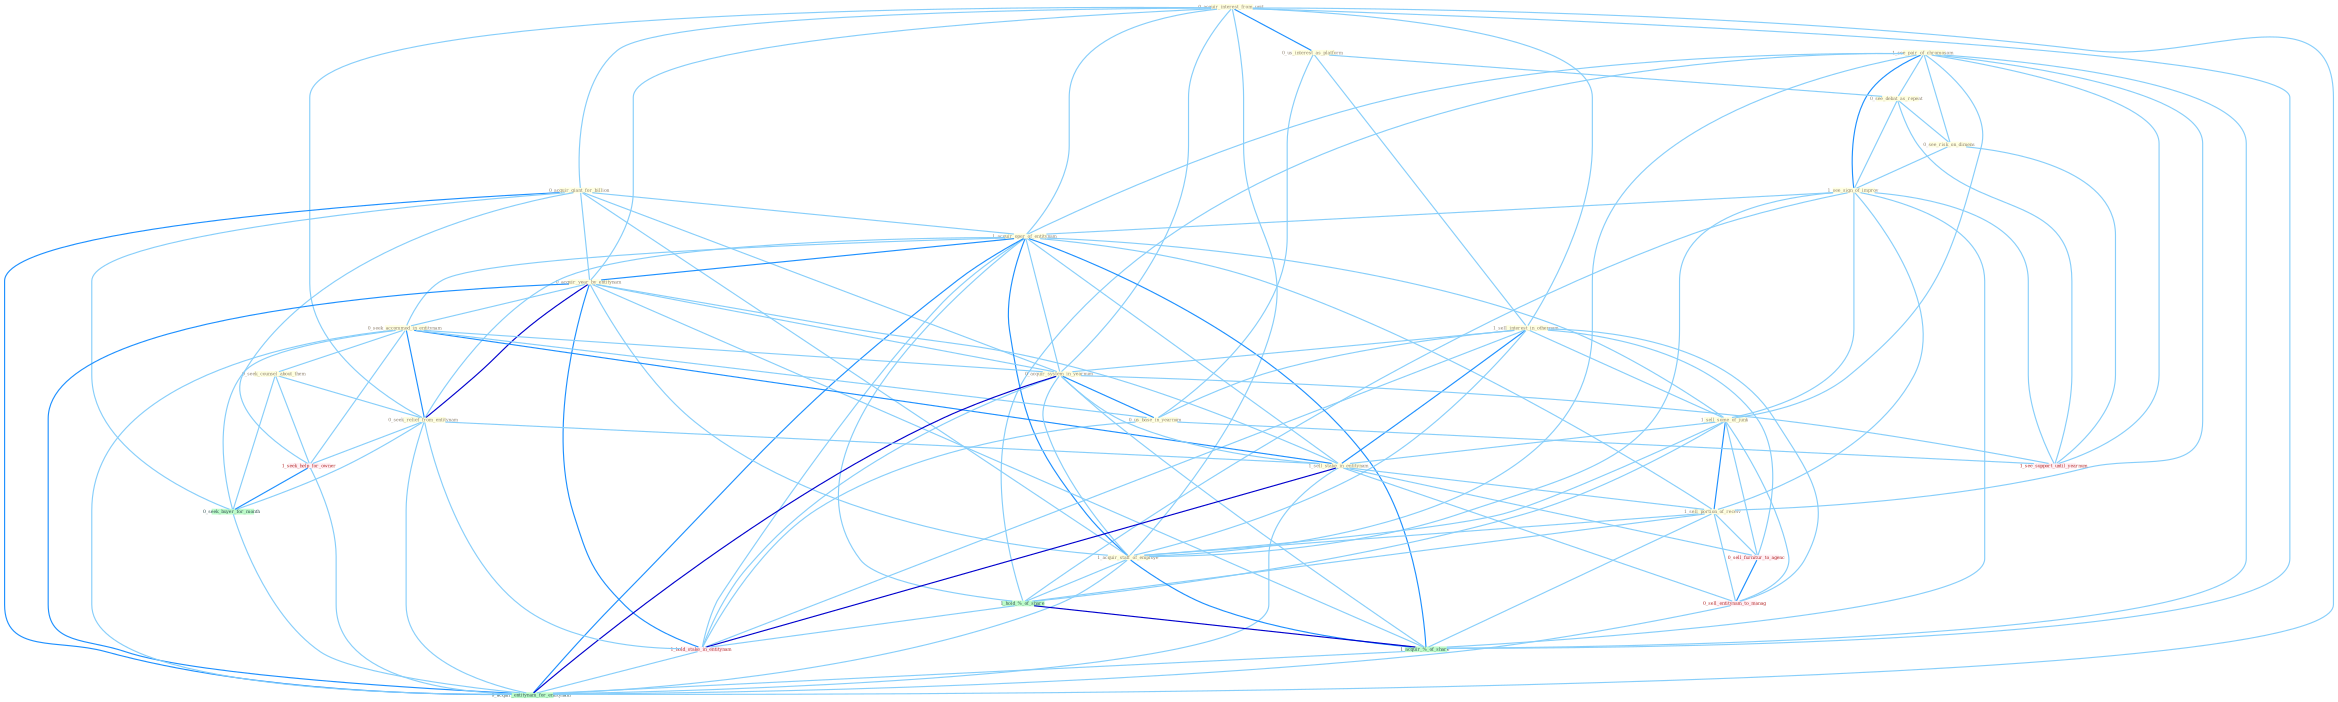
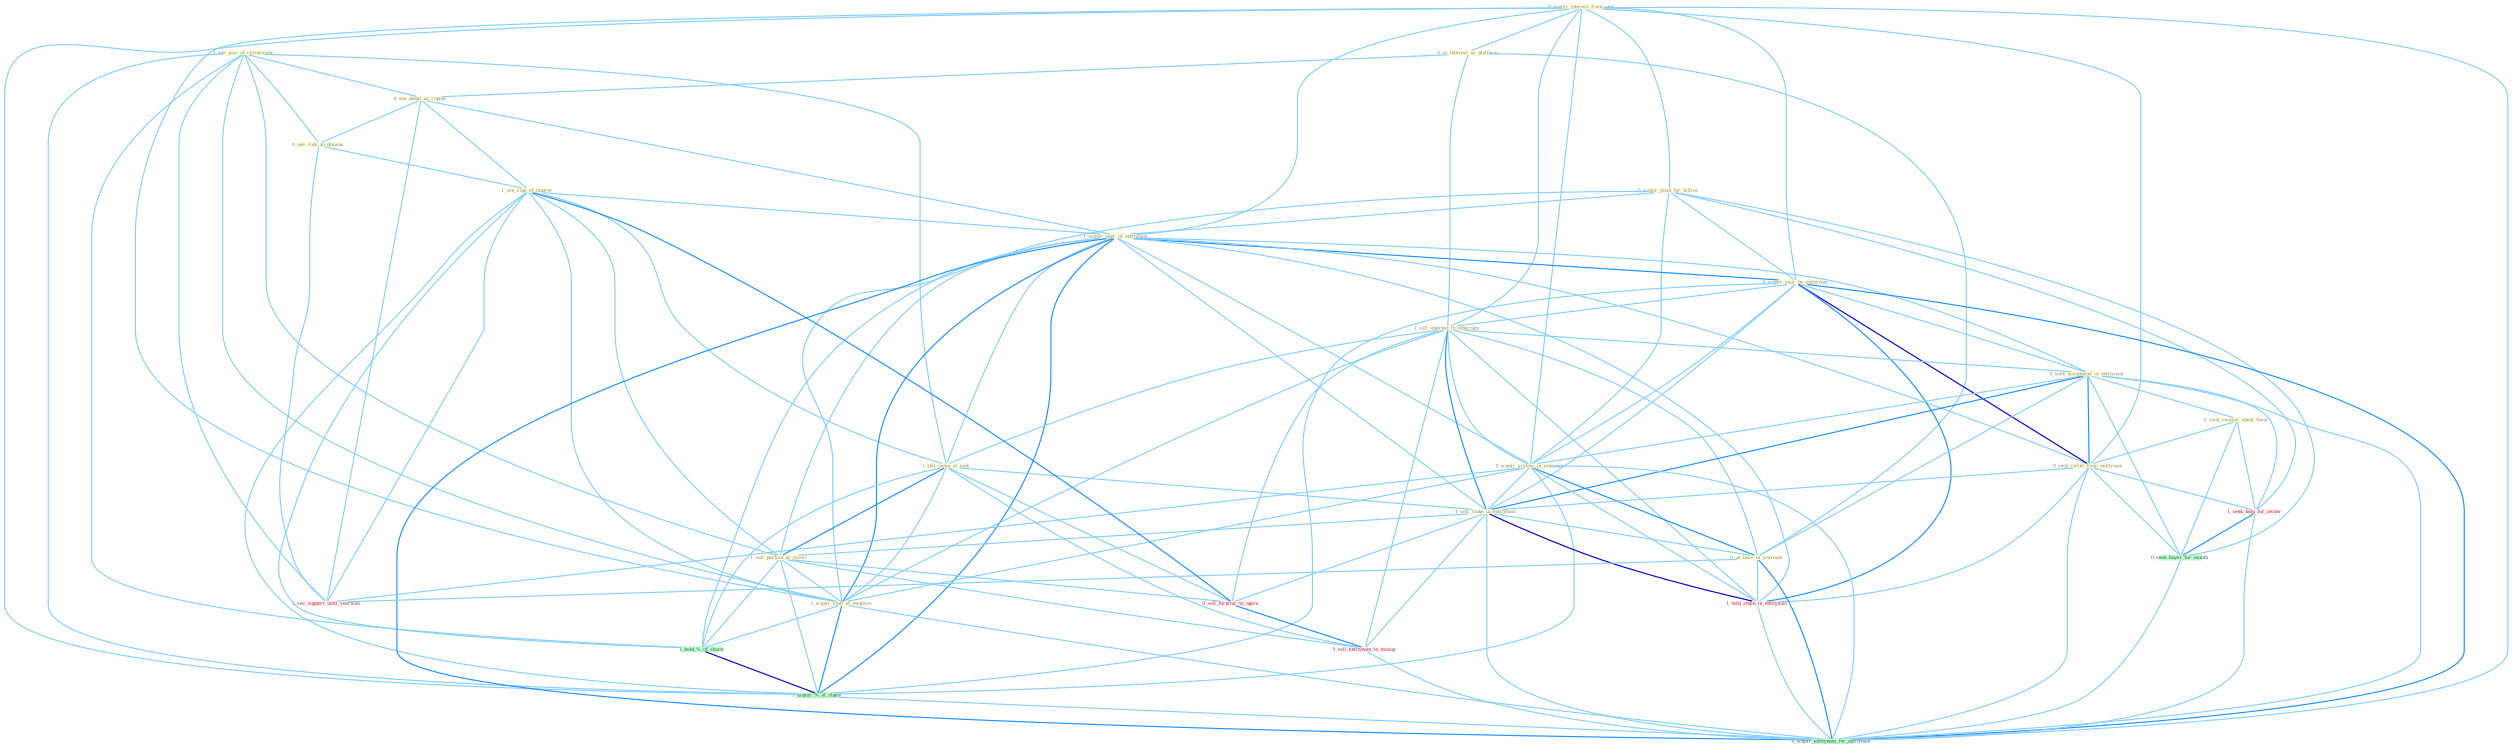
  graph {
    node [color="#ffffe0" fixedsize=true fontcolor="#8b7d6b" fontsize=4 shape=polygon style=filled]
    edge [color="#87cefa" w=1]
    "1_see_pair_of_chromosom " [height=.06 width=.5]
    "0_acquir_interest_from_unit " [height=.06 width=.5]
    "0_us_interest_as_platform " [height=.06 width=.5]
    "0_see_debat_as_repeat " [height=.06 width=.5]
    "0_acquir_giant_for_billion " [height=.06 width=.5]
    "0_see_risk_on_dimens " [height=.06 width=.5]
    "1_see_sign_of_improv " [height=.06 width=.5]
    "1_acquir_oper_of_entitynam " [height=.06 width=.5]
    "0_acquir_year_by_entitynam " [height=.06 width=.5]
    "1_sell_interest_in_othernum " [height=.06 width=.5]
    "0_seek_accommod_in_entitynam " [height=.06 width=.5]
    "0_seek_counsel_about_them " [height=.06 width=.5]
    "0_acquir_system_in_yearnum " [height=.06 width=.5]
    "1_sell_some_of_junk " [height=.06 width=.5]
    "0_seek_relief_from_entitynam " [height=.06 width=.5]
    "1_sell_stake_in_entitynam " [height=.06 width=.5]
    "1_sell_portion_of_receiv " [height=.06 width=.5]
    "1_acquir_staff_of_employe " [height=.06 width=.5]
    "0_us_base_in_yearnum " [height=.06 width=.5]
    "1_hold_stake_in_entitynam " [color="#fff0f5" fontcolor="#b22222" height=.06 width=.5]
    "1_seek_help_for_owner " [color="#fff0f5" fontcolor="#b22222" height=.06 width=.5]
    "1_see_support_until_yearnum " [color="#fff0f5" fontcolor="#b22222" height=.06 width=.5]
    "0_sell_furnitur_to_agenc " [color="#fff0f5" fontcolor="#b22222" height=.06 width=.5]
    "0_sell_entitynam_to_manag " [color="#fff0f5" fontcolor="#b22222" height=.06 width=.5]
    "1_hold_%_of_share " [color="#BDFCC9" fontcolor="#2f4f4f" height=.06 width=.5]
    "1_acquir_%_of_share " [color="#BDFCC9" fontcolor="#2f4f4f" height=.06 width=.5]
    "0_acquir_entitynam_for_entitynam " [color="#BDFCC9" fontcolor="#2f4f4f" height=.06 width=.5]
    "0_seek_buyer_for_month " [color="#BDFCC9" fontcolor="#2f4f4f" height=.06 width=.5]
    subgraph sub_1 {
      "1_see_pair_of_chromosom "
      "0_acquir_interest_from_unit "
      "0_us_interest_as_platform "
      "0_see_debat_as_repeat "
      "0_acquir_giant_for_billion "
      "0_see_risk_on_dimens "
      "1_see_sign_of_improv "
      "1_acquir_oper_of_entitynam "
      "0_acquir_year_by_entitynam "
      "1_sell_interest_in_othernum "
      "0_seek_accommod_in_entitynam "
      "0_seek_counsel_about_them "
      "0_acquir_system_in_yearnum "
      "1_sell_some_of_junk "
      "0_seek_relief_from_entitynam "
      "1_sell_stake_in_entitynam "
      "1_sell_portion_of_receiv "
      "1_acquir_staff_of_employe "
      "0_us_base_in_yearnum "
    }
    subgraph sub_2 {
      "1_hold_stake_in_entitynam "
      "1_seek_help_for_owner "
      "1_see_support_until_yearnum "
      "0_sell_furnitur_to_agenc "
      "0_sell_entitynam_to_manag "
    }
    "1_see_pair_of_chromosom " -- "0_see_debat_as_repeat "
    "1_see_pair_of_chromosom " -- "0_see_risk_on_dimens "
-   "1_see_pair_of_chromosom " -- "1_see_sign_of_improv " [color="#1e90ff" w=2]
-   "1_see_pair_of_chromosom " -- "1_acquir_oper_of_entitynam "
+   "0_sell_furnitur_to_agenc " -- "1_see_sign_of_improv " [color="#1e90ff" w=2]
+   "0_see_debat_as_repeat " -- "1_acquir_oper_of_entitynam "
    "1_see_pair_of_chromosom " -- "1_sell_some_of_junk "
    "1_see_pair_of_chromosom " -- "1_sell_portion_of_receiv "
    "1_see_pair_of_chromosom " -- "1_acquir_staff_of_employe "
    "1_see_pair_of_chromosom " -- "1_see_support_until_yearnum "
    "1_see_pair_of_chromosom " -- "1_hold_%_of_share "
    "1_see_pair_of_chromosom " -- "1_acquir_%_of_share "
-   "0_acquir_interest_from_unit " -- "0_us_interest_as_platform " [color="#1e90ff"]
+   "0_acquir_interest_from_unit " -- "0_us_interest_as_platform "
    "0_acquir_interest_from_unit " -- "0_acquir_giant_for_billion "
    "0_acquir_interest_from_unit " -- "1_acquir_oper_of_entitynam "
    "0_acquir_interest_from_unit " -- "0_acquir_year_by_entitynam "
    "0_acquir_interest_from_unit " -- "1_sell_interest_in_othernum "
    "0_acquir_interest_from_unit " -- "0_acquir_system_in_yearnum "
    "0_acquir_interest_from_unit " -- "0_seek_relief_from_entitynam "
    "0_acquir_interest_from_unit " -- "1_acquir_staff_of_employe "
    "0_acquir_interest_from_unit " -- "1_acquir_%_of_share "
    "0_acquir_interest_from_unit " -- "0_acquir_entitynam_for_entitynam "
    "0_us_interest_as_platform " -- "0_see_debat_as_repeat "
    "0_us_interest_as_platform " -- "1_sell_interest_in_othernum "
    "0_us_interest_as_platform " -- "0_us_base_in_yearnum "
    "0_see_debat_as_repeat " -- "0_see_risk_on_dimens "
    "0_see_debat_as_repeat " -- "1_see_sign_of_improv "
    "0_see_debat_as_repeat " -- "1_see_support_until_yearnum "
    "0_acquir_giant_for_billion " -- "1_acquir_oper_of_entitynam "
    "0_acquir_giant_for_billion " -- "0_acquir_year_by_entitynam "
    "0_acquir_giant_for_billion " -- "0_acquir_system_in_yearnum "
    "0_acquir_giant_for_billion " -- "1_acquir_staff_of_employe "
    "0_acquir_giant_for_billion " -- "1_seek_help_for_owner "
-   "0_acquir_giant_for_billion " -- "0_acquir_entitynam_for_entitynam " [color="#1e90ff" w=2]
+   "0_us_base_in_yearnum " -- "0_acquir_entitynam_for_entitynam " [color="#1e90ff" w=2]
    "0_acquir_giant_for_billion " -- "0_seek_buyer_for_month "
    "0_see_risk_on_dimens " -- "1_see_sign_of_improv "
    "0_see_risk_on_dimens " -- "1_see_support_until_yearnum "
    "1_see_sign_of_improv " -- "1_acquir_oper_of_entitynam "
    "1_see_sign_of_improv " -- "1_sell_some_of_junk "
    "1_see_sign_of_improv " -- "1_sell_portion_of_receiv "
    "1_see_sign_of_improv " -- "1_acquir_staff_of_employe "
    "1_see_sign_of_improv " -- "1_see_support_until_yearnum "
    "1_see_sign_of_improv " -- "1_hold_%_of_share "
    "1_see_sign_of_improv " -- "1_acquir_%_of_share "
    "1_acquir_oper_of_entitynam " -- "0_acquir_year_by_entitynam " [color="#1e90ff" w=2]
    "1_acquir_oper_of_entitynam " -- "0_seek_accommod_in_entitynam "
    "1_acquir_oper_of_entitynam " -- "0_acquir_system_in_yearnum "
    "1_acquir_oper_of_entitynam " -- "1_sell_some_of_junk "
    "1_acquir_oper_of_entitynam " -- "0_seek_relief_from_entitynam "
    "1_acquir_oper_of_entitynam " -- "1_sell_stake_in_entitynam "
    "1_acquir_oper_of_entitynam " -- "1_sell_portion_of_receiv "
    "1_acquir_oper_of_entitynam " -- "1_acquir_staff_of_employe " [color="#1e90ff" w=2]
    "1_acquir_oper_of_entitynam " -- "1_hold_stake_in_entitynam "
    "1_acquir_oper_of_entitynam " -- "1_hold_%_of_share "
    "1_acquir_oper_of_entitynam " -- "1_acquir_%_of_share " [color="#1e90ff" w=2]
    "1_acquir_oper_of_entitynam " -- "0_acquir_entitynam_for_entitynam " [color="#1e90ff" w=2]
    "0_acquir_year_by_entitynam " -- "0_seek_accommod_in_entitynam "
    "0_acquir_year_by_entitynam " -- "0_acquir_system_in_yearnum "
    "0_acquir_year_by_entitynam " -- "0_seek_relief_from_entitynam " [color="#0000cd"]
    "0_acquir_year_by_entitynam " -- "1_sell_stake_in_entitynam "
-   "0_acquir_year_by_entitynam " -- "1_acquir_staff_of_employe "
+   "0_acquir_year_by_entitynam " -- "1_sell_interest_in_othernum "
    "0_acquir_year_by_entitynam " -- "1_hold_stake_in_entitynam " [color="#1e90ff"]
    "0_acquir_year_by_entitynam " -- "1_acquir_%_of_share "
    "0_acquir_year_by_entitynam " -- "0_acquir_entitynam_for_entitynam " [color="#1e90ff" w=2]
+   "1_sell_interest_in_othernum " -- "0_seek_accommod_in_entitynam "
    "1_sell_interest_in_othernum " -- "0_acquir_system_in_yearnum "
    "1_sell_interest_in_othernum " -- "1_sell_some_of_junk "
    "1_sell_interest_in_othernum " -- "1_sell_stake_in_entitynam " [color="#1e90ff" w=2]
    "1_sell_interest_in_othernum " -- "1_acquir_staff_of_employe "
    "1_sell_interest_in_othernum " -- "0_us_base_in_yearnum "
    "1_sell_interest_in_othernum " -- "1_hold_stake_in_entitynam "
    "1_sell_interest_in_othernum " -- "0_sell_furnitur_to_agenc "
    "1_sell_interest_in_othernum " -- "0_sell_entitynam_to_manag "
    "0_seek_accommod_in_entitynam " -- "0_seek_counsel_about_them "
    "0_seek_accommod_in_entitynam " -- "0_acquir_system_in_yearnum "
    "0_seek_accommod_in_entitynam " -- "0_seek_relief_from_entitynam " [color="#1e90ff" w=2]
    "0_seek_accommod_in_entitynam " -- "1_sell_stake_in_entitynam " [color="#1e90ff" w=2]
    "0_seek_accommod_in_entitynam " -- "0_us_base_in_yearnum "
    "0_seek_accommod_in_entitynam " -- "1_seek_help_for_owner "
    "0_seek_accommod_in_entitynam " -- "0_acquir_entitynam_for_entitynam "
    "0_seek_accommod_in_entitynam " -- "0_seek_buyer_for_month "
    "0_seek_counsel_about_them " -- "0_seek_relief_from_entitynam "
    "0_seek_counsel_about_them " -- "1_seek_help_for_owner "
    "0_seek_counsel_about_them " -- "0_seek_buyer_for_month "
    "0_acquir_system_in_yearnum " -- "1_sell_stake_in_entitynam "
    "0_acquir_system_in_yearnum " -- "1_acquir_staff_of_employe "
    "0_acquir_system_in_yearnum " -- "0_us_base_in_yearnum " [color="#1e90ff" w=2]
    "0_acquir_system_in_yearnum " -- "1_hold_stake_in_entitynam "
    "0_acquir_system_in_yearnum " -- "1_see_support_until_yearnum "
    "0_acquir_system_in_yearnum " -- "1_acquir_%_of_share "
-   "0_acquir_system_in_yearnum " -- "0_acquir_entitynam_for_entitynam " [color="#0000cd"]
+   "0_acquir_system_in_yearnum " -- "0_acquir_entitynam_for_entitynam "
    "1_sell_some_of_junk " -- "1_sell_stake_in_entitynam "
    "1_sell_some_of_junk " -- "1_sell_portion_of_receiv " [color="#1e90ff" w=2]
    "1_sell_some_of_junk " -- "1_acquir_staff_of_employe "
    "1_sell_some_of_junk " -- "0_sell_furnitur_to_agenc "
    "1_sell_some_of_junk " -- "0_sell_entitynam_to_manag "
    "1_sell_some_of_junk " -- "1_hold_%_of_share "
    "0_seek_relief_from_entitynam " -- "1_sell_stake_in_entitynam "
    "0_seek_relief_from_entitynam " -- "1_hold_stake_in_entitynam "
    "0_seek_relief_from_entitynam " -- "1_seek_help_for_owner "
    "0_seek_relief_from_entitynam " -- "0_acquir_entitynam_for_entitynam "
    "0_seek_relief_from_entitynam " -- "0_seek_buyer_for_month "
    "1_sell_stake_in_entitynam " -- "1_sell_portion_of_receiv "
+   "1_sell_stake_in_entitynam " -- "0_us_base_in_yearnum "
    "1_sell_stake_in_entitynam " -- "1_hold_stake_in_entitynam " [color="#0000cd" w=3]
    "1_sell_stake_in_entitynam " -- "0_sell_furnitur_to_agenc "
    "1_sell_stake_in_entitynam " -- "0_sell_entitynam_to_manag "
    "1_sell_stake_in_entitynam " -- "0_acquir_entitynam_for_entitynam "
    "1_sell_portion_of_receiv " -- "1_acquir_staff_of_employe "
    "1_sell_portion_of_receiv " -- "0_sell_furnitur_to_agenc "
    "1_sell_portion_of_receiv " -- "0_sell_entitynam_to_manag "
    "1_sell_portion_of_receiv " -- "1_hold_%_of_share "
    "1_sell_portion_of_receiv " -- "1_acquir_%_of_share "
    "1_acquir_staff_of_employe " -- "1_hold_%_of_share "
    "1_acquir_staff_of_employe " -- "1_acquir_%_of_share " [color="#1e90ff" w=2]
    "1_acquir_staff_of_employe " -- "0_acquir_entitynam_for_entitynam "
    "0_us_base_in_yearnum " -- "1_hold_stake_in_entitynam "
    "0_us_base_in_yearnum " -- "1_see_support_until_yearnum "
    "1_hold_stake_in_entitynam " -- "0_acquir_entitynam_for_entitynam "
    "1_seek_help_for_owner " -- "0_acquir_entitynam_for_entitynam "
    "1_seek_help_for_owner " -- "0_seek_buyer_for_month " [color="#1e90ff" w=2]
    "0_sell_furnitur_to_agenc " -- "0_sell_entitynam_to_manag " [color="#1e90ff" w=2]
    "0_sell_entitynam_to_manag " -- "0_acquir_entitynam_for_entitynam "
-   "1_hold_%_of_share " -- "1_hold_stake_in_entitynam "
    "1_hold_%_of_share " -- "1_acquir_%_of_share " [color="#0000cd" w=3]
    "1_acquir_%_of_share " -- "0_acquir_entitynam_for_entitynam "
    "0_seek_buyer_for_month " -- "0_acquir_entitynam_for_entitynam "
  }
